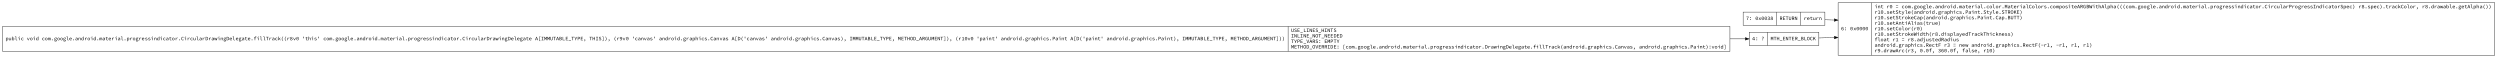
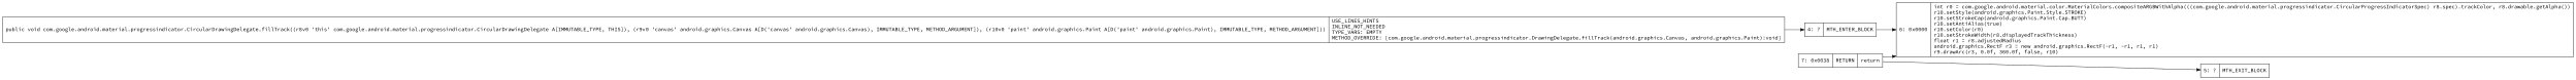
  digraph {
    fontname="Source Code Pro"
    rankdir=LR
    node [fontname="Source Code Pro" shape=record]
    edge [fontname="Source Code Pro"]
    n1 [label="{4\:\ ?|MTH_ENTER_BLOCK\l}"]
    n2 [label="{6\:\ 0x0000|int r0 = com.google.android.material.color.MaterialColors.compositeARGBWithAlpha(((com.google.android.material.progressindicator.CircularProgressIndicatorSpec) r8.spec).trackColor, r8.drawable.getAlpha())\lr10.setStyle(android.graphics.Paint.Style.STROKE)\lr10.setStrokeCap(android.graphics.Paint.Cap.BUTT)\lr10.setAntiAlias(true)\lr10.setColor(r0)\lr10.setStrokeWidth(r8.displayedTrackThickness)\lfloat r1 = r8.adjustedRadius\landroid.graphics.RectF r3 = new android.graphics.RectF(\-r1, \-r1, r1, r1)\lr9.drawArc(r3, 0.0f, 360.0f, false, r10)\l}"]
    n3 [label="{7\:\ 0x0038|RETURN\l|return\l}"]
+   n4 [label="{5\:\ ?|MTH_EXIT_BLOCK\l}"]
    n5 [label="{public void com.google.android.material.progressindicator.CircularDrawingDelegate.fillTrack((r8v0 'this' com.google.android.material.progressindicator.CircularDrawingDelegate A[IMMUTABLE_TYPE, THIS]), (r9v0 'canvas' android.graphics.Canvas A[D('canvas' android.graphics.Canvas), IMMUTABLE_TYPE, METHOD_ARGUMENT]), (r10v0 'paint' android.graphics.Paint A[D('paint' android.graphics.Paint), IMMUTABLE_TYPE, METHOD_ARGUMENT]))  | USE_LINES_HINTS\lINLINE_NOT_NEEDED\lTYPE_VARS: EMPTY\lMETHOD_OVERRIDE: [com.google.android.material.progressindicator.DrawingDelegate.fillTrack(android.graphics.Canvas, android.graphics.Paint):void]\l}"]
    n1 -> n2
    n3 -> n2
+   n3 -> n4
    n5 -> n1
  }
